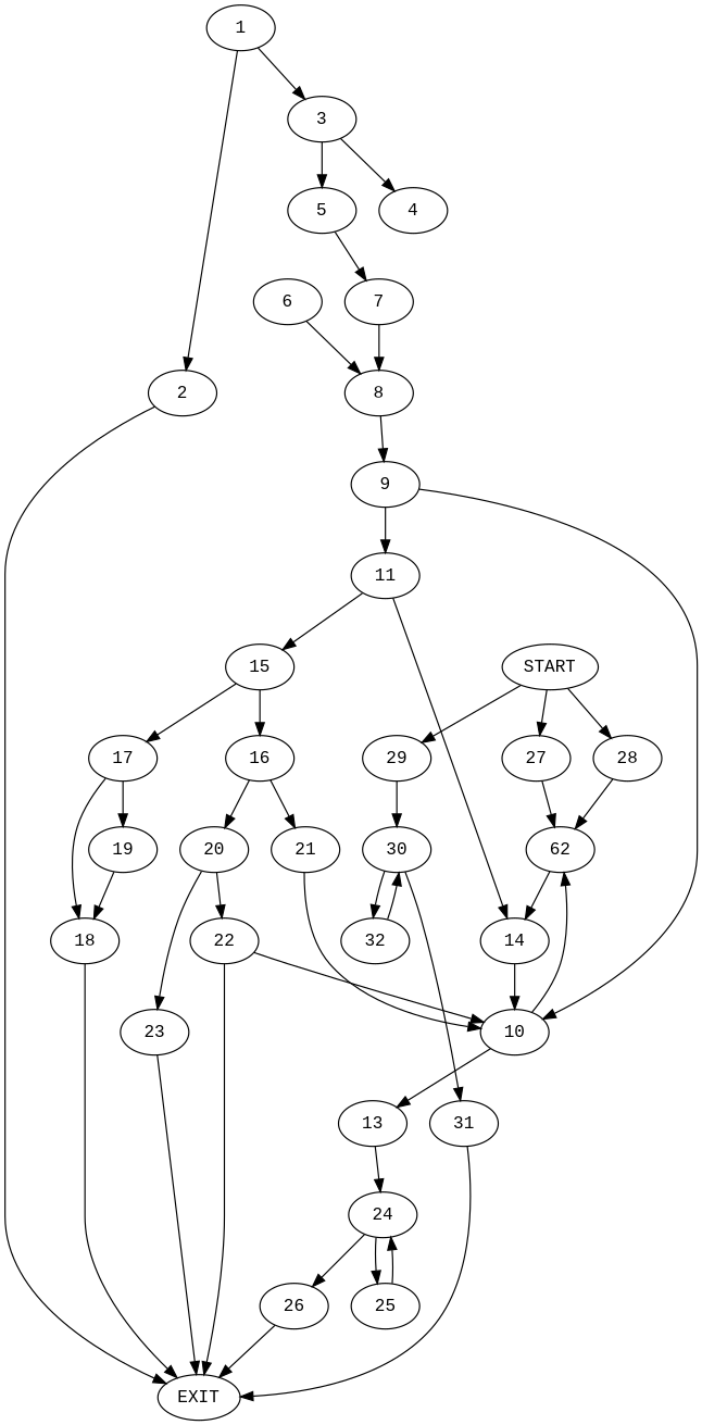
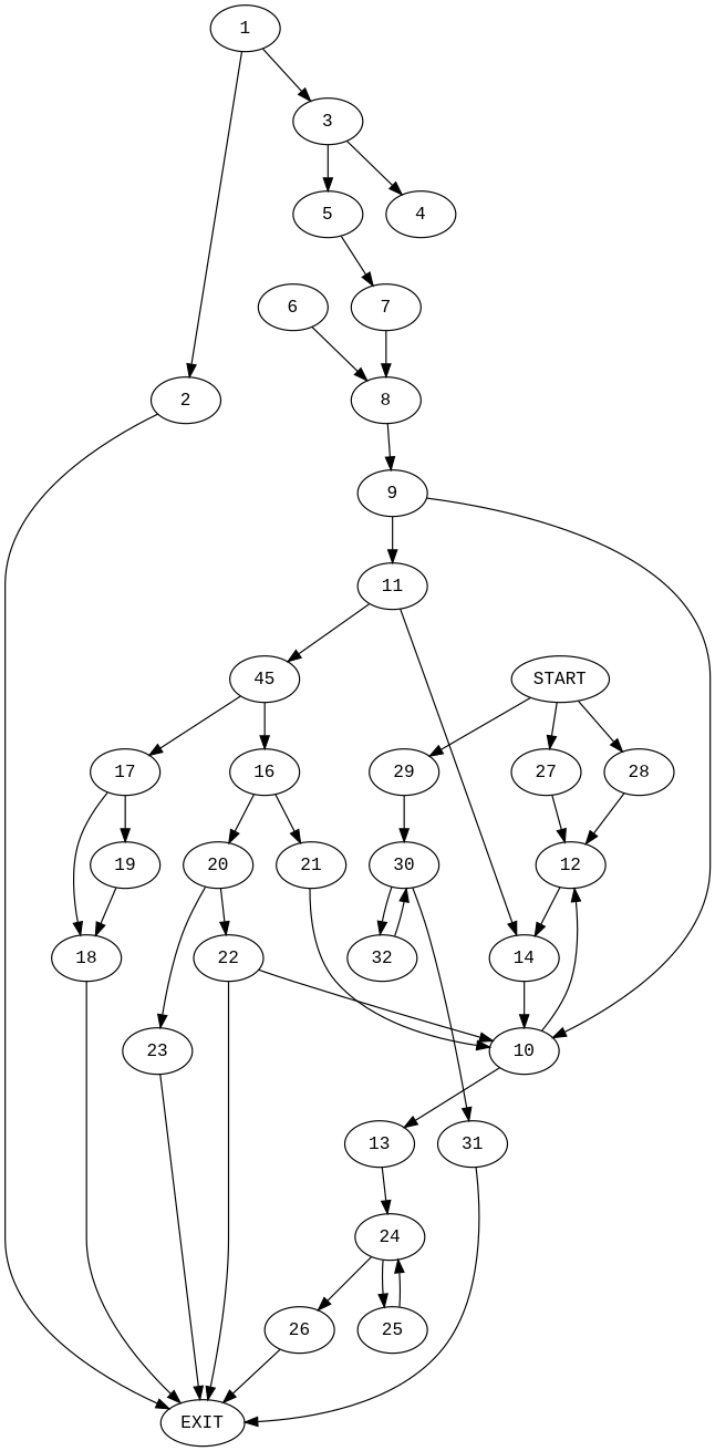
  digraph {
    fontname="Liberation Mono"
    node [fontname="Liberation Mono"]
    edge [fontname="Liberation Mono"]
    n1 [label=START]
    27
    28
    29
    1
    2
    3
-   12 [label=62]
+   12
    30
    n10 [label=EXIT]
    4
    5
    7
    6
    8
    9
    10
    11
    13
    14
-   15
+   15 [label=45]
    24
    16
    17
    25
    26
    20
    21
    18
    19
    22
    23
    31
    32
    n1 -> 27
    n1 -> 28
    n1 -> 29
    27 -> 12
    28 -> 12
    29 -> 30
    1 -> 2
    1 -> 3
    2 -> n10
    3 -> 4
    3 -> 5
    12 -> 14
    30 -> 31
    30 -> 32
    5 -> 7
    7 -> 8
    6 -> 8
    8 -> 9
    9 -> 10
    9 -> 11
    10 -> 12
    10 -> 13
    11 -> 14
    11 -> 15
    13 -> 24
    14 -> 10
    15 -> 16
    15 -> 17
    24 -> 25
    24 -> 26
    16 -> 20
    16 -> 21
    17 -> 18
    17 -> 19
    25 -> 24
    26 -> n10
    20 -> 22
    20 -> 23
    21 -> 10
    18 -> n10
    19 -> 18
    22 -> n10
    22 -> 10
    23 -> n10
    31 -> n10
    32 -> 30
  }
